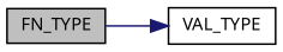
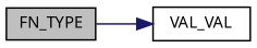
  digraph {
    rankdir=LR
    fontname="Noto Sans"
    node [color=black fontname="Noto Sans" fontsize=10 shape=record style=filled]
    n1 [fillcolor=grey75 fontcolor=black height=0.2 label=FN_TYPE width=0.4]
-   n2 [fillcolor=white height=0.2 label=VAL_TYPE width=0.4]
+   n2 [fillcolor=white height=0.2 label=VAL_VAL width=0.4]
    n1 -> n2 [color=midnightblue fontname="Noto Sans" fontsize=10 labelfontname=Helvetica labelfontsize=10 style=solid]
  }
